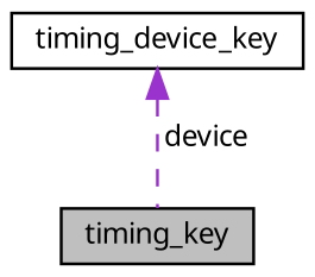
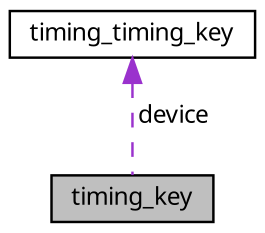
  digraph {
    fontname="Noto Sans"
    node [color=black fontname="Noto Sans" fontsize=10 shape=record style=filled]
    n1 [fillcolor=grey75 fontcolor=black height=0.2 label=timing_key width=0.4]
-   n2 [fillcolor=white height=0.2 label=timing_device_key width=0.4]
+   n2 [fillcolor=white height=0.2 label=timing_timing_key width=0.4]
    n2 -> n1 [color=darkorchid3 dir=back fontname="Noto Sans" fontsize=10 label=" device" labelfontname=Helvetica labelfontsize=10 style=dashed]
  }
